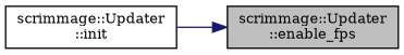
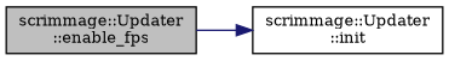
  digraph {
    rankdir=RL
    fontname="DejaVu Serif"
    node [color=black fontname="DejaVu Serif" fontsize=10 shape=record style=filled]
    n1 [fillcolor=grey75 fontcolor=black height=0.2 label="scrimmage::Updater\l::enable_fps" width=0.4]
    n2 [fillcolor=white height=0.2 label="scrimmage::Updater\l::init" width=0.4]
-   n1 -> n2 [color=midnightblue dir=back fontname="DejaVu Serif" fontsize=10 labelfontname=Helvetica labelfontsize=10 style=solid]
+   n2 -> n1 [color=midnightblue dir=back fontname="DejaVu Serif" fontsize=10 labelfontname=Helvetica labelfontsize=10 style=solid]
  }
